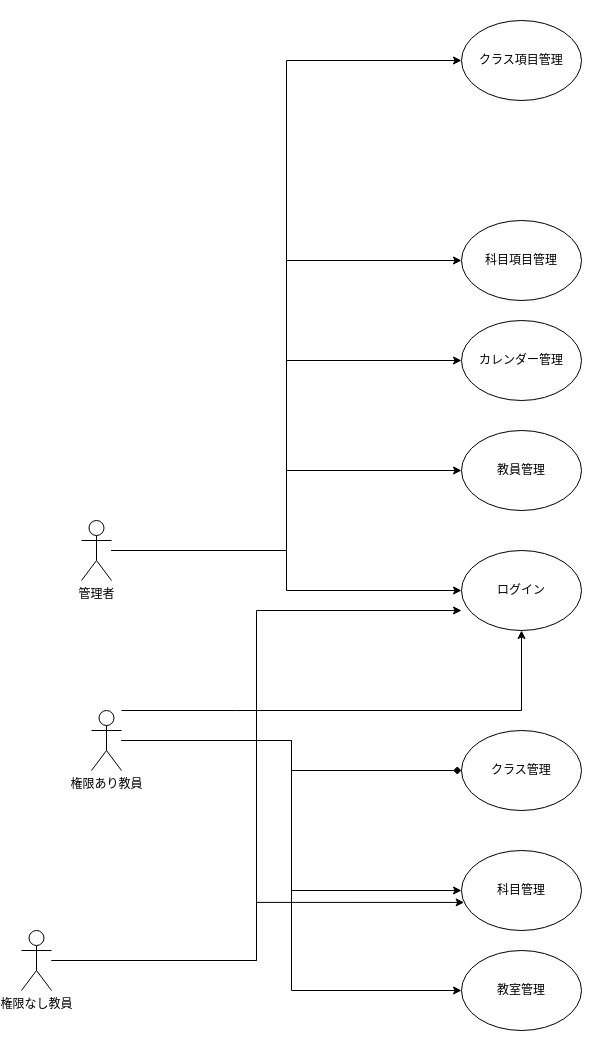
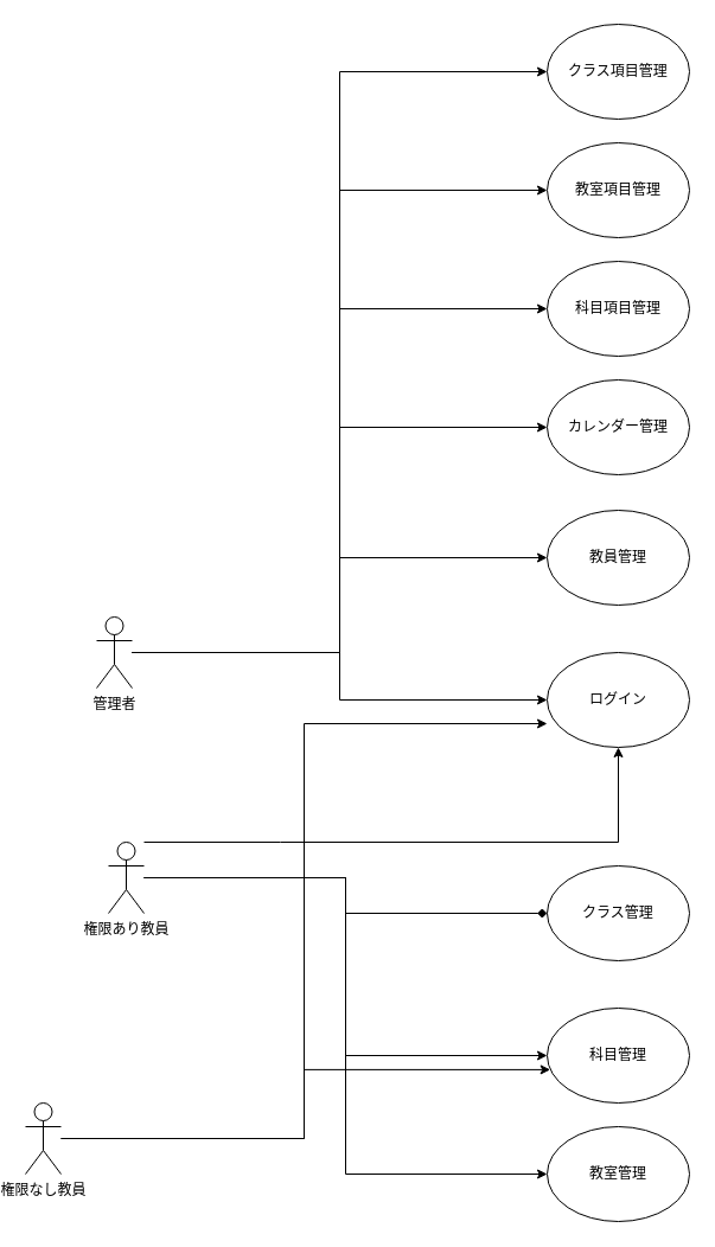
  <mxCell id="0" />
  <mxCell id="1" parent="0" />
  <mxCell id="2" style="edgeStyle=orthogonalEdgeStyle;rounded=0;orthogonalLoop=1;jettySize=auto;html=1;entryX=0;entryY=0.5;entryDx=0;entryDy=0;" edge="1" parent="1" source="8" target="9"><mxGeometry relative="1" as="geometry" /></mxCell>
  <mxCell id="3" style="edgeStyle=orthogonalEdgeStyle;rounded=0;orthogonalLoop=1;jettySize=auto;html=1;entryX=0;entryY=0.5;entryDx=0;entryDy=0;" edge="1" parent="1" source="8" target="19"><mxGeometry relative="1" as="geometry" /></mxCell>
  <mxCell id="4" style="edgeStyle=orthogonalEdgeStyle;rounded=0;orthogonalLoop=1;jettySize=auto;html=1;entryX=0;entryY=0.5;entryDx=0;entryDy=0;" edge="1" parent="1" source="8" target="11"><mxGeometry relative="1" as="geometry" /></mxCell>
  <mxCell id="5" style="edgeStyle=orthogonalEdgeStyle;rounded=0;orthogonalLoop=1;jettySize=auto;html=1;entryX=0;entryY=0.5;entryDx=0;entryDy=0;" edge="1" parent="1" source="8" target="23"><mxGeometry relative="1" as="geometry" /></mxCell>
+ <mxCell id="6" style="edgeStyle=orthogonalEdgeStyle;rounded=0;orthogonalLoop=1;jettySize=auto;html=1;entryX=0;entryY=0.5;entryDx=0;entryDy=0;" edge="1" parent="1" source="8" target="24"><mxGeometry relative="1" as="geometry" /></mxCell>
  <mxCell id="7" style="edgeStyle=orthogonalEdgeStyle;rounded=0;orthogonalLoop=1;jettySize=auto;html=1;entryX=0;entryY=0.5;entryDx=0;entryDy=0;" edge="1" parent="1" source="8" target="25"><mxGeometry relative="1" as="geometry" /></mxCell>
  <mxCell id="8" value="管理者" style="shape=umlActor;verticalLabelPosition=bottom;verticalAlign=top;html=1;outlineConnect=0;" vertex="1" parent="1"><mxGeometry x="80" y="520" width="30" height="60" as="geometry" /></mxCell>
  <mxCell id="9" value="教員管理" style="ellipse;whiteSpace=wrap;html=1;" vertex="1" parent="1"><mxGeometry x="460" y="430" width="120" height="80" as="geometry" /></mxCell>
  <mxCell id="10" value="クラス管理" style="ellipse;whiteSpace=wrap;html=1;" vertex="1" parent="1"><mxGeometry x="460" y="730" width="120" height="80" as="geometry" /></mxCell>
  <mxCell id="11" value="カレンダー管理" style="ellipse;whiteSpace=wrap;html=1;" vertex="1" parent="1"><mxGeometry x="460" y="320" width="120" height="80" as="geometry" /></mxCell>
  <mxCell id="12" value="教室管理" style="ellipse;whiteSpace=wrap;html=1;" vertex="1" parent="1"><mxGeometry x="460" y="950" width="120" height="80" as="geometry" /></mxCell>
  <mxCell id="13" style="edgeStyle=orthogonalEdgeStyle;rounded=0;orthogonalLoop=1;jettySize=auto;html=1;entryX=0;entryY=0.5;entryDx=0;entryDy=0;" edge="1" parent="1" source="17" target="18"><mxGeometry relative="1" as="geometry" /></mxCell>
  <mxCell id="14" style="edgeStyle=orthogonalEdgeStyle;rounded=0;orthogonalLoop=1;jettySize=auto;html=1;entryX=0;entryY=0.5;entryDx=0;entryDy=0;endArrow=diamond;" edge="1" parent="1" source="17" target="10"><mxGeometry relative="1" as="geometry" /></mxCell>
  <mxCell id="15" style="edgeStyle=orthogonalEdgeStyle;rounded=0;orthogonalLoop=1;jettySize=auto;html=1;entryX=0;entryY=0.5;entryDx=0;entryDy=0;" edge="1" parent="1" source="17" target="12"><mxGeometry relative="1" as="geometry" /></mxCell>
  <mxCell id="16" style="edgeStyle=orthogonalEdgeStyle;rounded=0;orthogonalLoop=1;jettySize=auto;html=1;entryX=0.5;entryY=1;entryDx=0;entryDy=0;" edge="1" parent="1" source="17" target="19"><mxGeometry relative="1" as="geometry"><Array as="points"><mxPoint x="235" y="710" /><mxPoint x="520" y="710" /></Array></mxGeometry></mxCell>
  <mxCell id="17" value="権限あり教員" style="shape=umlActor;verticalLabelPosition=bottom;verticalAlign=top;html=1;outlineConnect=0;" vertex="1" parent="1"><mxGeometry x="90" y="710" width="30" height="60" as="geometry" /></mxCell>
  <mxCell id="18" value="科目管理" style="ellipse;whiteSpace=wrap;html=1;" vertex="1" parent="1"><mxGeometry x="460" y="850" width="120" height="80" as="geometry" /></mxCell>
  <mxCell id="19" value="ログイン" style="ellipse;whiteSpace=wrap;html=1;" vertex="1" parent="1"><mxGeometry x="460" y="550" width="120" height="80" as="geometry" /></mxCell>
  <mxCell id="20" style="edgeStyle=orthogonalEdgeStyle;rounded=0;orthogonalLoop=1;jettySize=auto;html=1;entryX=0.022;entryY=0.649;entryDx=0;entryDy=0;entryPerimeter=0;" edge="1" parent="1" source="22" target="18"><mxGeometry relative="1" as="geometry" /></mxCell>
  <mxCell id="21" style="edgeStyle=orthogonalEdgeStyle;rounded=0;orthogonalLoop=1;jettySize=auto;html=1;entryX=0;entryY=0.75;entryDx=0;entryDy=0;entryPerimeter=0;" edge="1" parent="1" source="22" target="19"><mxGeometry relative="1" as="geometry" /></mxCell>
  <mxCell id="22" value="権限なし教員" style="shape=umlActor;verticalLabelPosition=bottom;verticalAlign=top;html=1;outlineConnect=0;" vertex="1" parent="1"><mxGeometry x="20" y="930" width="30" height="60" as="geometry" /></mxCell>
  <mxCell id="23" value="科目項目管理" style="ellipse;whiteSpace=wrap;html=1;" vertex="1" parent="1"><mxGeometry x="460" y="220" width="120" height="80" as="geometry" /></mxCell>
+ <mxCell id="24" value="教室項目管理" style="ellipse;whiteSpace=wrap;html=1;" vertex="1" parent="1"><mxGeometry x="460" y="120" width="120" height="80" as="geometry" /></mxCell>
  <mxCell id="25" value="クラス項目管理" style="ellipse;whiteSpace=wrap;html=1;" vertex="1" parent="1"><mxGeometry x="460" y="20" width="120" height="80" as="geometry" /></mxCell>
